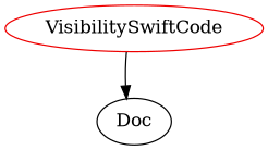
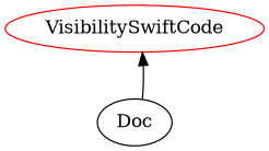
  digraph {
    n1 [color=red2 label=VisibilitySwiftCode shape=oval]
    Doc
-   n1 -> Doc
+   Doc -> n1
  }
